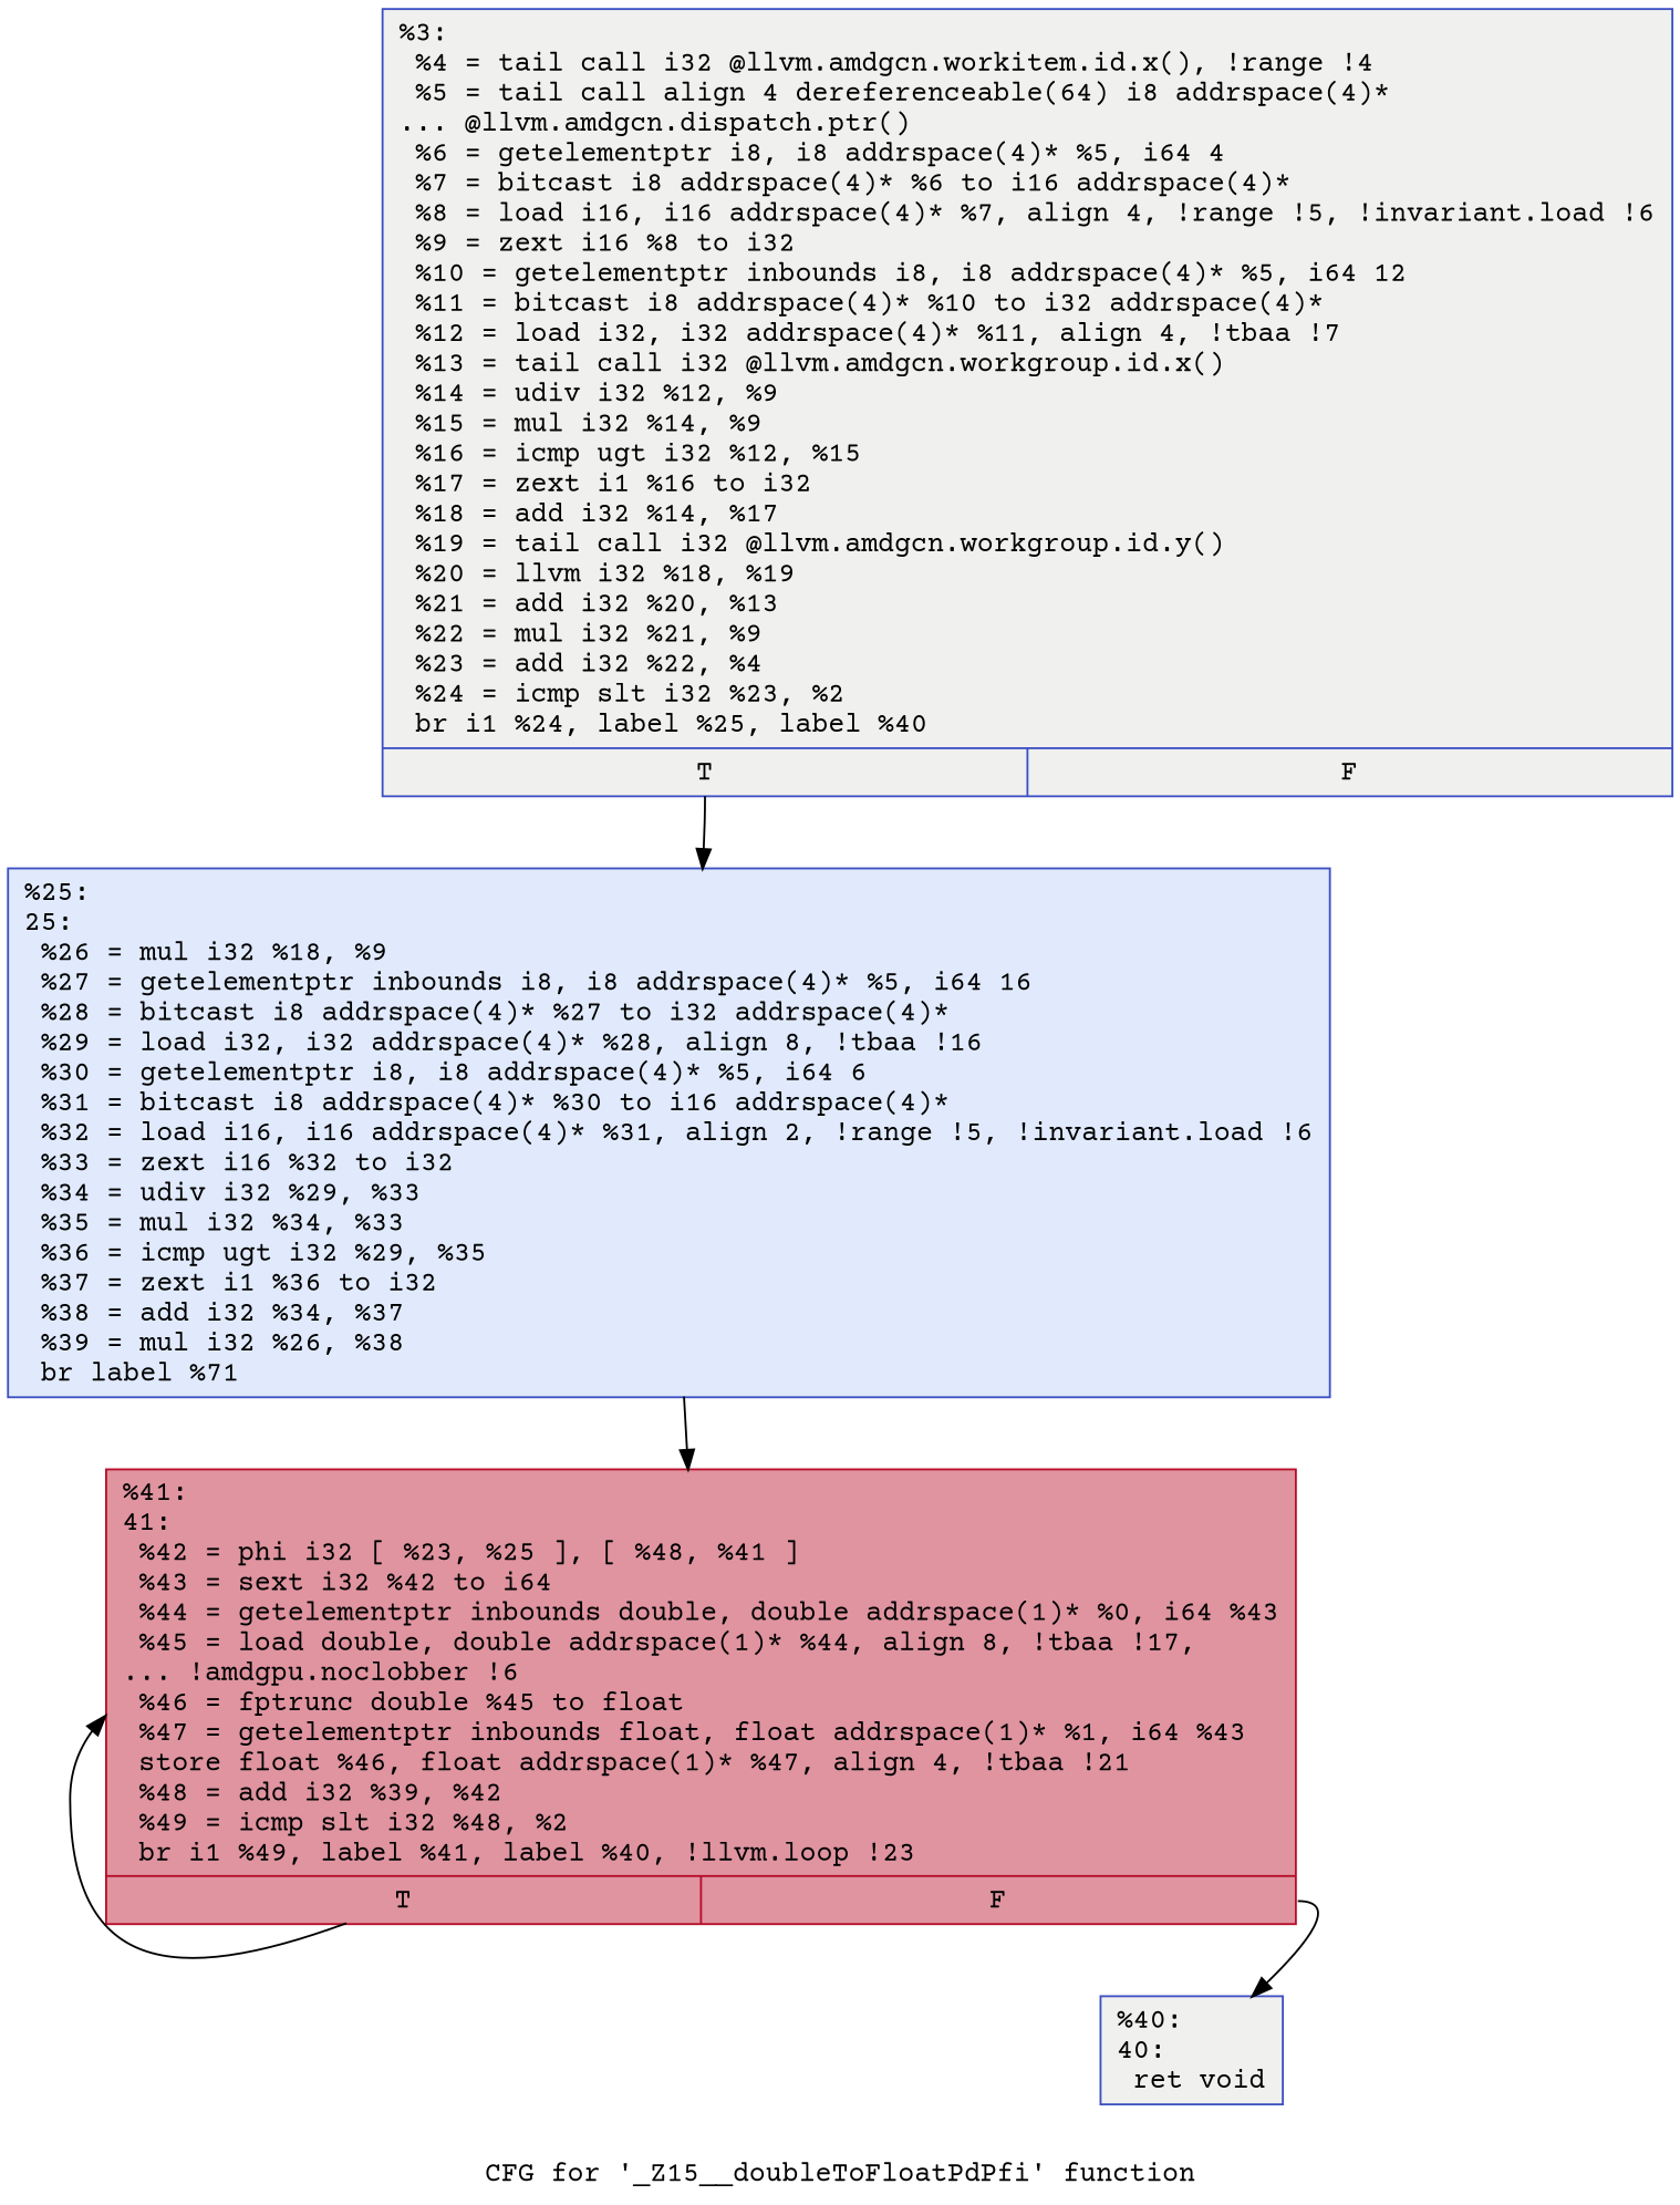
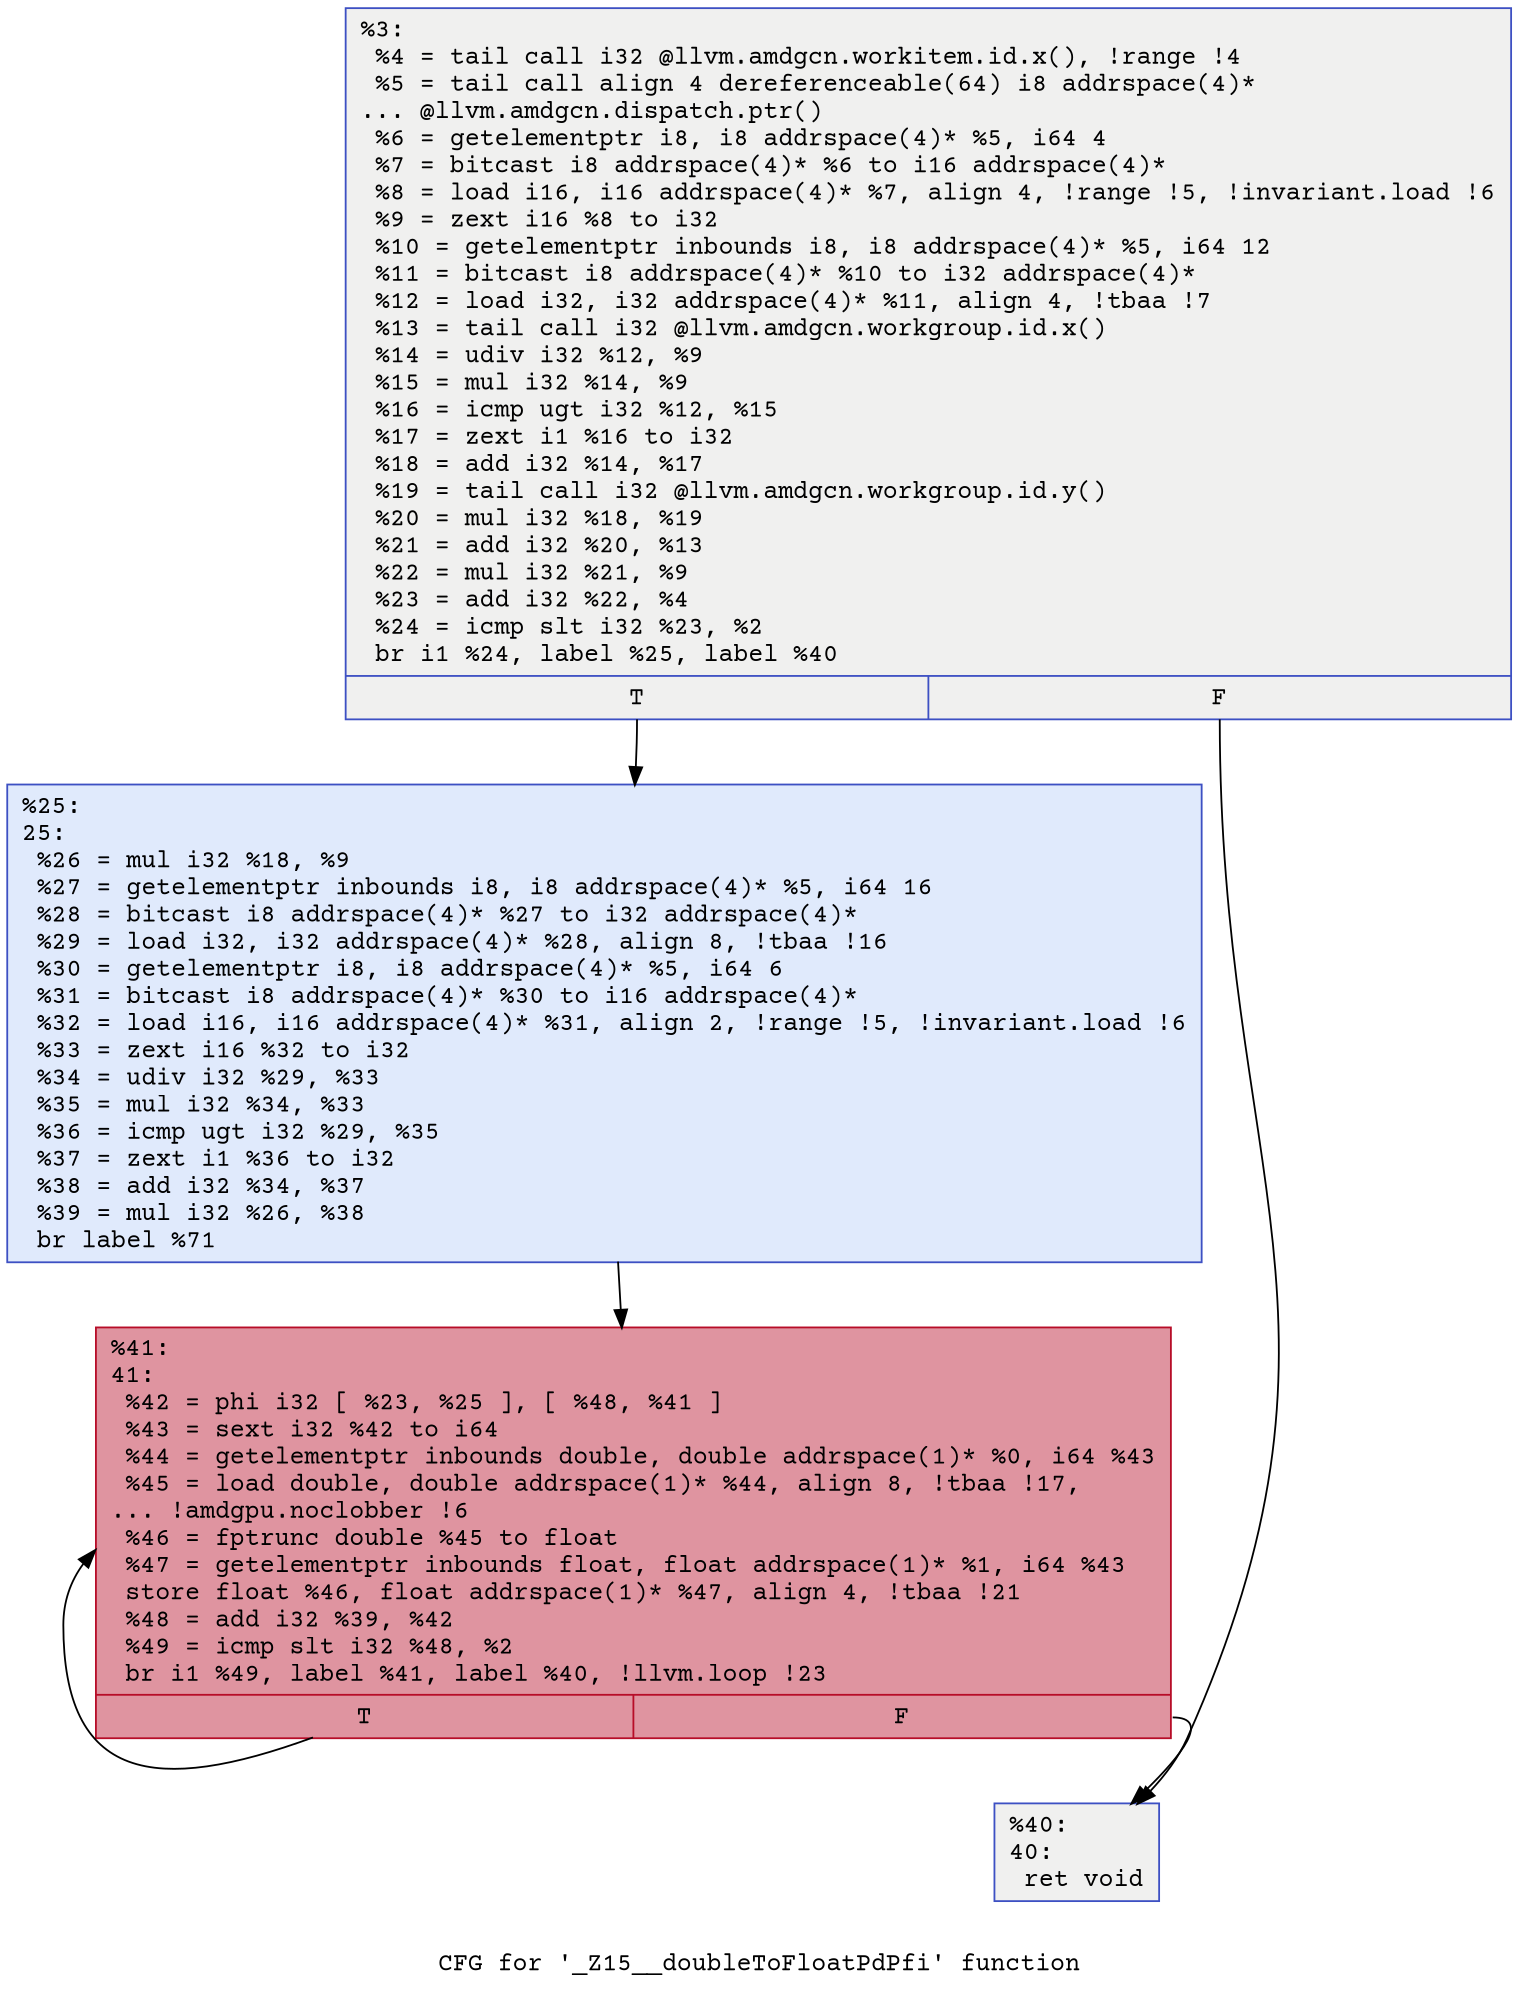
  digraph {
    fontname="Courier Prime"
    label="CFG for '_Z15__doubleToFloatPdPfi' function"
    node [color="#3d50c3ff" fillcolor="#dedcdb70" fontname="Courier Prime" shape=record style=filled]
    edge [fontname="Courier Prime" tailport=s0]
-   n1 [label="{%3:\l  %4 = tail call i32 @llvm.amdgcn.workitem.id.x(), !range !4\l  %5 = tail call align 4 dereferenceable(64) i8 addrspace(4)*\l... @llvm.amdgcn.dispatch.ptr()\l  %6 = getelementptr i8, i8 addrspace(4)* %5, i64 4\l  %7 = bitcast i8 addrspace(4)* %6 to i16 addrspace(4)*\l  %8 = load i16, i16 addrspace(4)* %7, align 4, !range !5, !invariant.load !6\l  %9 = zext i16 %8 to i32\l  %10 = getelementptr inbounds i8, i8 addrspace(4)* %5, i64 12\l  %11 = bitcast i8 addrspace(4)* %10 to i32 addrspace(4)*\l  %12 = load i32, i32 addrspace(4)* %11, align 4, !tbaa !7\l  %13 = tail call i32 @llvm.amdgcn.workgroup.id.x()\l  %14 = udiv i32 %12, %9\l  %15 = mul i32 %14, %9\l  %16 = icmp ugt i32 %12, %15\l  %17 = zext i1 %16 to i32\l  %18 = add i32 %14, %17\l  %19 = tail call i32 @llvm.amdgcn.workgroup.id.y()\l  %20 = llvm i32 %18, %19\l  %21 = add i32 %20, %13\l  %22 = mul i32 %21, %9\l  %23 = add i32 %22, %4\l  %24 = icmp slt i32 %23, %2\l  br i1 %24, label %25, label %40\l|{<s0>T|<s1>F}}"]
+   n1 [label="{%3:\l  %4 = tail call i32 @llvm.amdgcn.workitem.id.x(), !range !4\l  %5 = tail call align 4 dereferenceable(64) i8 addrspace(4)*\l... @llvm.amdgcn.dispatch.ptr()\l  %6 = getelementptr i8, i8 addrspace(4)* %5, i64 4\l  %7 = bitcast i8 addrspace(4)* %6 to i16 addrspace(4)*\l  %8 = load i16, i16 addrspace(4)* %7, align 4, !range !5, !invariant.load !6\l  %9 = zext i16 %8 to i32\l  %10 = getelementptr inbounds i8, i8 addrspace(4)* %5, i64 12\l  %11 = bitcast i8 addrspace(4)* %10 to i32 addrspace(4)*\l  %12 = load i32, i32 addrspace(4)* %11, align 4, !tbaa !7\l  %13 = tail call i32 @llvm.amdgcn.workgroup.id.x()\l  %14 = udiv i32 %12, %9\l  %15 = mul i32 %14, %9\l  %16 = icmp ugt i32 %12, %15\l  %17 = zext i1 %16 to i32\l  %18 = add i32 %14, %17\l  %19 = tail call i32 @llvm.amdgcn.workgroup.id.y()\l  %20 = mul i32 %18, %19\l  %21 = add i32 %20, %13\l  %22 = mul i32 %21, %9\l  %23 = add i32 %22, %4\l  %24 = icmp slt i32 %23, %2\l  br i1 %24, label %25, label %40\l|{<s0>T|<s1>F}}"]
    n2 [fillcolor="#b9d0f970" label="{%25:\l25:                                               \l  %26 = mul i32 %18, %9\l  %27 = getelementptr inbounds i8, i8 addrspace(4)* %5, i64 16\l  %28 = bitcast i8 addrspace(4)* %27 to i32 addrspace(4)*\l  %29 = load i32, i32 addrspace(4)* %28, align 8, !tbaa !16\l  %30 = getelementptr i8, i8 addrspace(4)* %5, i64 6\l  %31 = bitcast i8 addrspace(4)* %30 to i16 addrspace(4)*\l  %32 = load i16, i16 addrspace(4)* %31, align 2, !range !5, !invariant.load !6\l  %33 = zext i16 %32 to i32\l  %34 = udiv i32 %29, %33\l  %35 = mul i32 %34, %33\l  %36 = icmp ugt i32 %29, %35\l  %37 = zext i1 %36 to i32\l  %38 = add i32 %34, %37\l  %39 = mul i32 %26, %38\l  br label %71\l}"]
    n3 [label="{%40:\l40:                                               \l  ret void\l}"]
    n4 [color="#b70d28ff" fillcolor="#b70d2870" label="{%41:\l41:                                               \l  %42 = phi i32 [ %23, %25 ], [ %48, %41 ]\l  %43 = sext i32 %42 to i64\l  %44 = getelementptr inbounds double, double addrspace(1)* %0, i64 %43\l  %45 = load double, double addrspace(1)* %44, align 8, !tbaa !17,\l... !amdgpu.noclobber !6\l  %46 = fptrunc double %45 to float\l  %47 = getelementptr inbounds float, float addrspace(1)* %1, i64 %43\l  store float %46, float addrspace(1)* %47, align 4, !tbaa !21\l  %48 = add i32 %39, %42\l  %49 = icmp slt i32 %48, %2\l  br i1 %49, label %41, label %40, !llvm.loop !23\l|{<s0>T|<s1>F}}"]
    n1 -> n2
+   n1 -> n3 [tailport=s1]
    n2 -> n4
    n4 -> n3 [tailport=s1]
    n4 -> n4
  }
